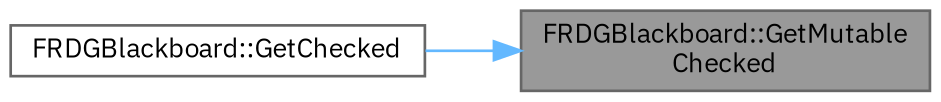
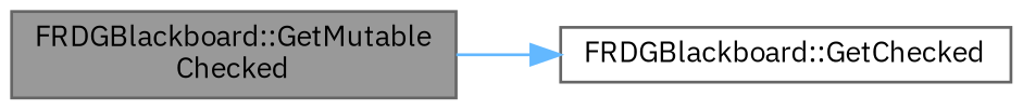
  digraph {
    rankdir=RL
    fontname="IBM Plex Sans"
    node [fontname="IBM Plex Sans" fontsize=10 shape=box style=filled]
    n1 [color=gray40 fillcolor=grey60 fontcolor=black height=0.2 label="FRDGBlackboard::GetMutable\lChecked" width=0.4]
    n2 [color=grey40 fillcolor=white height=0.2 label="FRDGBlackboard::GetChecked" width=0.4]
-   n1 -> n2 [color=steelblue1 dir=back fontname="IBM Plex Sans" fontsize=10 labelfontname=Helvetica labelfontsize=10 style=solid]
+   n2 -> n1 [color=steelblue1 dir=back fontname="IBM Plex Sans" fontsize=10 labelfontname=Helvetica labelfontsize=10 style=solid]
  }
